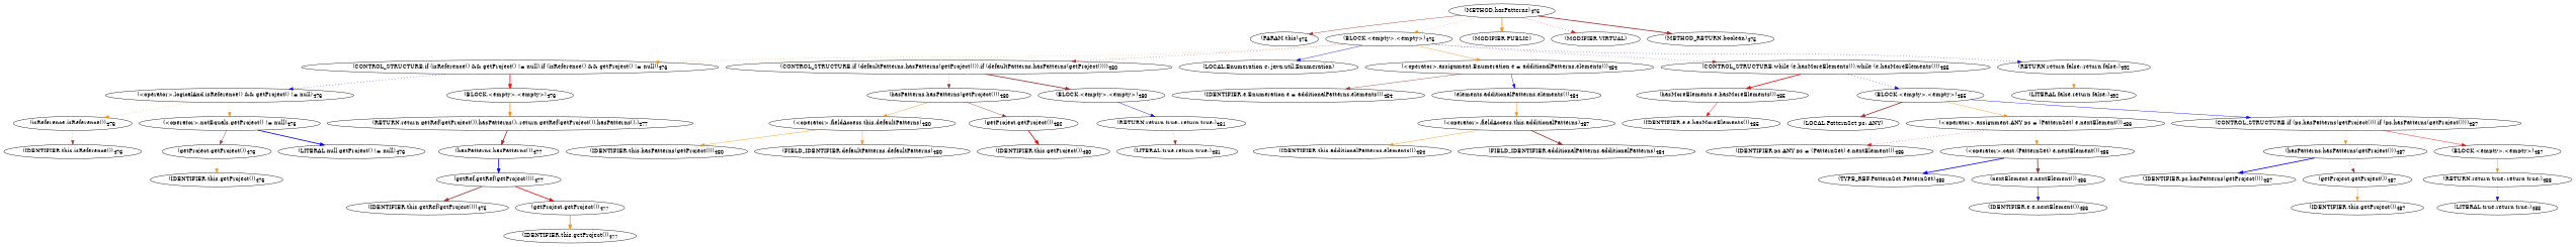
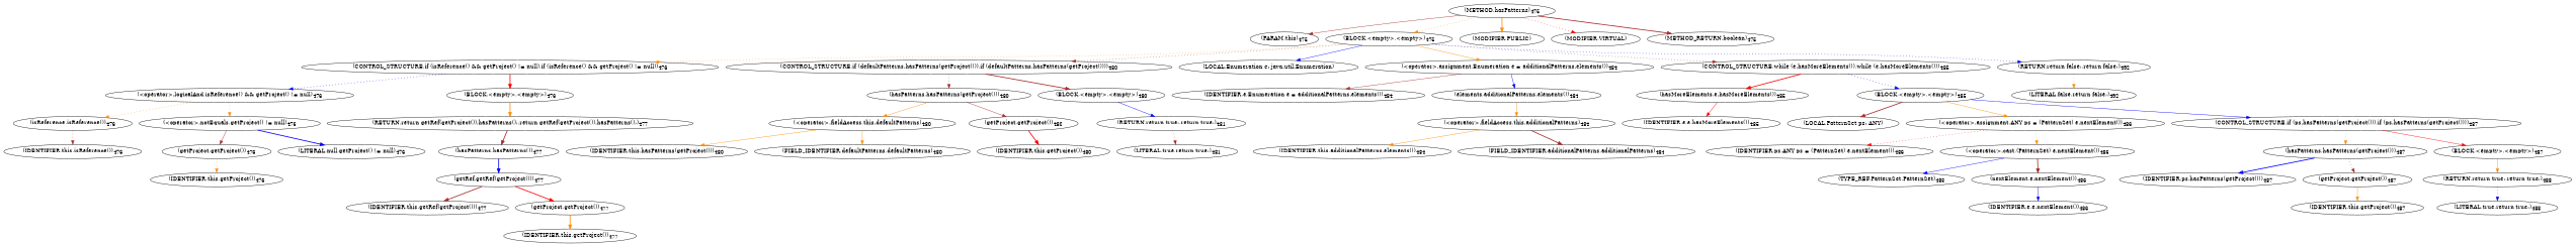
  digraph {
    edge [color=darkorange style=solid]
    n1 [label=<(METHOD,hasPatterns)<SUB>475</SUB>>]
    n2 [label=<(PARAM,this)<SUB>475</SUB>>]
    n3 [label=<(BLOCK,&lt;empty&gt;,&lt;empty&gt;)<SUB>475</SUB>>]
    n4 [label=<(MODIFIER,PUBLIC)>]
    n5 [label=<(MODIFIER,VIRTUAL)>]
    n6 [label=<(METHOD_RETURN,boolean)<SUB>475</SUB>>]
    n7 [label=<(CONTROL_STRUCTURE,if (isReference() &amp;&amp; getProject() != null),if (isReference() &amp;&amp; getProject() != null))<SUB>476</SUB>>]
    n8 [label=<(CONTROL_STRUCTURE,if (defaultPatterns.hasPatterns(getProject())),if (defaultPatterns.hasPatterns(getProject())))<SUB>480</SUB>>]
    n9 [label=<(LOCAL,Enumeration e: java.util.Enumeration)>]
    n10 [label=<(&lt;operator&gt;.assignment,Enumeration e = additionalPatterns.elements())<SUB>484</SUB>>]
    n11 [label=<(CONTROL_STRUCTURE,while (e.hasMoreElements()),while (e.hasMoreElements()))<SUB>485</SUB>>]
    n12 [label=<(RETURN,return false;,return false;)<SUB>492</SUB>>]
    n13 [label=<(&lt;operator&gt;.logicalAnd,isReference() &amp;&amp; getProject() != null)<SUB>476</SUB>>]
    n14 [label=<(BLOCK,&lt;empty&gt;,&lt;empty&gt;)<SUB>476</SUB>>]
    n15 [label=<(hasPatterns,hasPatterns(getProject()))<SUB>480</SUB>>]
    n16 [label=<(BLOCK,&lt;empty&gt;,&lt;empty&gt;)<SUB>480</SUB>>]
    n17 [label=<(IDENTIFIER,e,Enumeration e = additionalPatterns.elements())<SUB>484</SUB>>]
    n18 [label=<(elements,additionalPatterns.elements())<SUB>484</SUB>>]
    n19 [label=<(hasMoreElements,e.hasMoreElements())<SUB>485</SUB>>]
    n20 [label=<(BLOCK,&lt;empty&gt;,&lt;empty&gt;)<SUB>485</SUB>>]
    n21 [label=<(LITERAL,false,return false;)<SUB>492</SUB>>]
    n22 [label=<(isReference,isReference())<SUB>476</SUB>>]
    n23 [label=<(&lt;operator&gt;.notEquals,getProject() != null)<SUB>476</SUB>>]
    n24 [label=<(RETURN,return getRef(getProject()).hasPatterns();,return getRef(getProject()).hasPatterns();)<SUB>477</SUB>>]
    n25 [label=<(IDENTIFIER,this,isReference())<SUB>476</SUB>>]
    n26 [label=<(getProject,getProject())<SUB>476</SUB>>]
    n27 [label=<(LITERAL,null,getProject() != null)<SUB>476</SUB>>]
    n28 [label=<(IDENTIFIER,this,getProject())<SUB>476</SUB>>]
    n29 [label=<(hasPatterns,hasPatterns())<SUB>477</SUB>>]
    n30 [label=<(getRef,getRef(getProject()))<SUB>477</SUB>>]
-   n31 [label=<(IDENTIFIER,this,getRef(getProject()))<SUB>475</SUB>>]
+   n31 [label=<(IDENTIFIER,this,getRef(getProject()))<SUB>477</SUB>>]
    n32 [label=<(getProject,getProject())<SUB>477</SUB>>]
    n33 [label=<(IDENTIFIER,this,getProject())<SUB>477</SUB>>]
    n34 [label=<(&lt;operator&gt;.fieldAccess,this.defaultPatterns)<SUB>480</SUB>>]
    n35 [label=<(getProject,getProject())<SUB>480</SUB>>]
    n36 [label=<(RETURN,return true;,return true;)<SUB>481</SUB>>]
    n37 [label=<(IDENTIFIER,this,hasPatterns(getProject()))<SUB>480</SUB>>]
    n38 [label=<(FIELD_IDENTIFIER,defaultPatterns,defaultPatterns)<SUB>480</SUB>>]
    n39 [label=<(IDENTIFIER,this,getProject())<SUB>480</SUB>>]
    n40 [label=<(LITERAL,true,return true;)<SUB>481</SUB>>]
-   n41 [label=<(&lt;operator&gt;.fieldAccess,this.additionalPatterns)<SUB>487</SUB>>]
+   n41 [label=<(&lt;operator&gt;.fieldAccess,this.additionalPatterns)<SUB>484</SUB>>]
    n42 [label=<(IDENTIFIER,this,additionalPatterns.elements())<SUB>484</SUB>>]
    n43 [label=<(FIELD_IDENTIFIER,additionalPatterns,additionalPatterns)<SUB>484</SUB>>]
    n44 [label=<(IDENTIFIER,e,e.hasMoreElements())<SUB>485</SUB>>]
    n45 [label=<(LOCAL,PatternSet ps: ANY)>]
    n46 [label=<(&lt;operator&gt;.assignment,ANY ps = (PatternSet) e.nextElement())<SUB>486</SUB>>]
    n47 [label=<(CONTROL_STRUCTURE,if (ps.hasPatterns(getProject())),if (ps.hasPatterns(getProject())))<SUB>487</SUB>>]
    n48 [label=<(IDENTIFIER,ps,ANY ps = (PatternSet) e.nextElement())<SUB>486</SUB>>]
    n49 [label=<(&lt;operator&gt;.cast,(PatternSet) e.nextElement())<SUB>486</SUB>>]
    n50 [label=<(hasPatterns,hasPatterns(getProject()))<SUB>487</SUB>>]
    n51 [label=<(BLOCK,&lt;empty&gt;,&lt;empty&gt;)<SUB>487</SUB>>]
    n52 [label=<(TYPE_REF,PatternSet,PatternSet)<SUB>483</SUB>>]
    n53 [label=<(nextElement,e.nextElement())<SUB>486</SUB>>]
    n54 [label=<(IDENTIFIER,e,e.nextElement())<SUB>486</SUB>>]
    n55 [label=<(IDENTIFIER,ps,hasPatterns(getProject()))<SUB>487</SUB>>]
    n56 [label=<(getProject,getProject())<SUB>487</SUB>>]
    n57 [label=<(RETURN,return true;,return true;)<SUB>488</SUB>>]
    n58 [label=<(IDENTIFIER,this,getProject())<SUB>487</SUB>>]
    n59 [label=<(LITERAL,true,return true;)<SUB>488</SUB>>]
    n1 -> n2 [color=brown]
    n1 -> n3 [style=dotted]
    n1 -> n4 [style=bold]
    n1 -> n5 [color=red style=dotted]
    n1 -> n6 [color=brown style=bold]
    n3 -> n7 [style=dotted]
    n3 -> n8 [color=brown style=dotted]
    n3 -> n9 [color=blue]
    n3 -> n10
    n3 -> n11 [color=brown style=dotted]
    n3 -> n12 [color=blue style=dotted]
    n7 -> n13 [color=blue style=dotted]
    n7 -> n14 [color=red style=bold]
    n8 -> n15 [color=brown style=dotted]
    n8 -> n16 [color=brown style=bold]
    n10 -> n17 [color=brown]
    n10 -> n18 [color=blue]
    n11 -> n19 [color=red style=bold]
    n11 -> n20 [color=blue style=dotted]
    n12 -> n21 [style=dotted]
    n13 -> n22 [style=dotted]
    n13 -> n23 [style=dotted]
    n14 -> n24 [style=bold]
    n15 -> n34
    n15 -> n35 [color=brown]
    n16 -> n36 [color=blue]
    n18 -> n41
    n19 -> n44 [color=red]
    n20 -> n45 [color=brown style=bold]
    n20 -> n46
    n20 -> n47 [color=blue]
    n22 -> n25 [color=brown style=dotted]
    n23 -> n26 [color=brown]
    n23 -> n27 [color=blue style=bold]
    n24 -> n29 [color=brown style=bold]
    n26 -> n28 [style=dotted]
    n29 -> n30 [color=blue style=bold]
    n30 -> n31 [color=brown style=bold]
    n30 -> n32 [color=red style=bold]
    n32 -> n33 [style=bold]
    n34 -> n37
    n34 -> n38
    n35 -> n39 [color=red style=bold]
    n36 -> n40 [color=brown style=dotted]
    n41 -> n42
    n41 -> n43 [color=brown style=bold]
    n46 -> n48 [color=red style=dotted]
    n46 -> n49 [style=dotted]
    n47 -> n50 [style=dotted]
    n47 -> n51 [color=red]
-   n49 -> n52 [color=blue style=bold]
+   n49 -> n52 [color=blue]
    n49 -> n53 [color=brown style=bold]
    n50 -> n55 [color=blue style=bold]
    n50 -> n56 [color=brown style=dotted]
    n51 -> n57
    n53 -> n54 [color=blue]
    n56 -> n58
    n57 -> n59 [color=blue style=dotted]
  }
